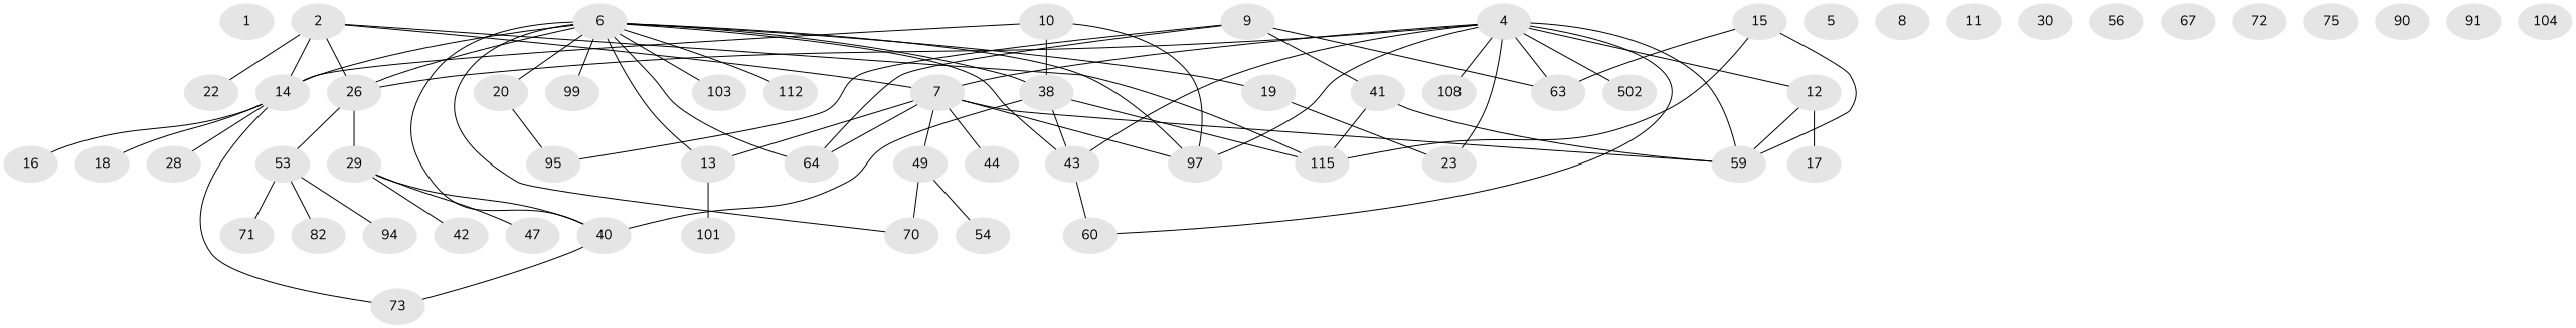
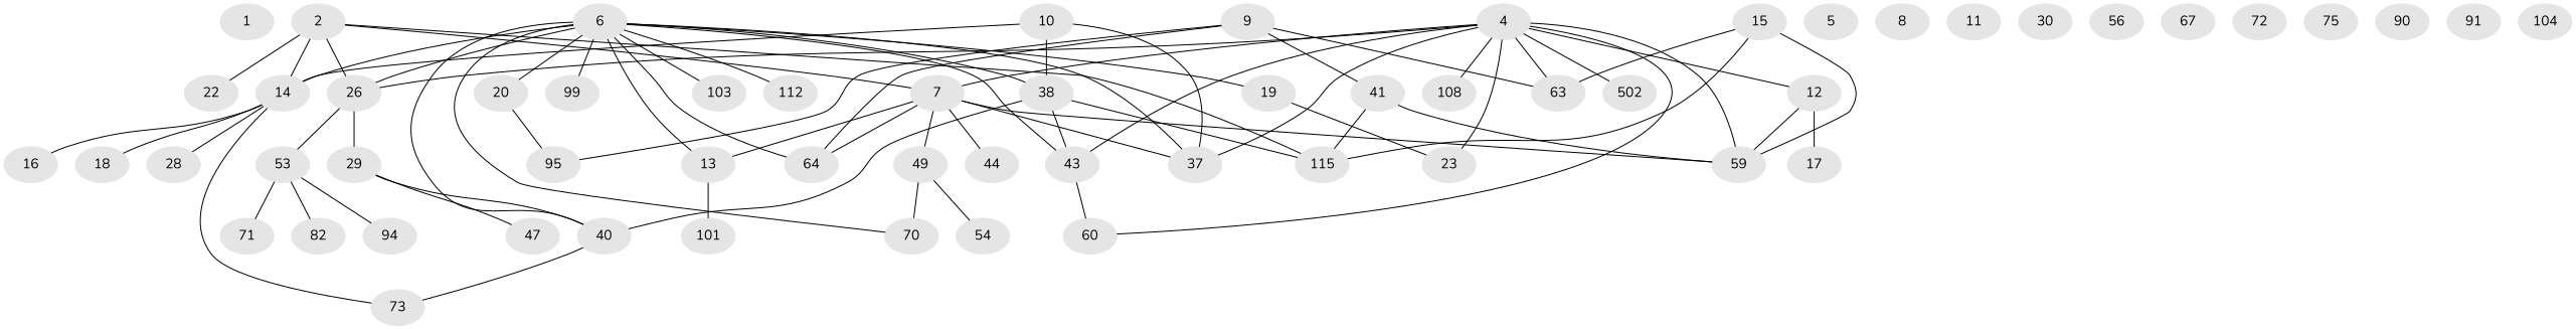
  graph {
    fontname=Nunito
    node [color=gray90 fontname=Nunito style=filled]
    edge [fontname=Nunito]
    1
    2 [super="+3+106"]
    7 [super="+35+52+105"]
    14 [super="+24+25+31+34+84"]
    22
    26 [super="+116"]
    115
    6 [super="+21+32+57+58+93+96+111"]
-   37 [super="+46" label=97]
+   37 [super="+46"]
    43 [super="+85+100"]
    13 [super="+50"]
    19 [super="+86"]
    20 [super="+74+110"]
    38 [super="+45+48+55"]
    40 [super="+62+83+87+89"]
    64
    70
    99
    103
    112
    59 [super="+65+76"]
    44
    49 [super="+92+114"]
    16
    18 [super="+79"]
    28
    73
    29 [super="+97+117"]
    53 [super="+68+81"]
    4 [super="+51+61+107"]
    12 [super="+98"]
    23
    60 [super="+88"]
    63 [super="+77"]
    n35 [label=502]
    108
    17
    5 [super="+27+69"]
    101
    95 [super="+113"]
    54
    8
    9 [super="+80"]
    41 [super="+66+109"]
    10 [super="+33+36+78"]
    11
    15 [super="+39"]
-   42
    47
    71
    82
    94
    30
    56
    67
    72
    75
    90
    91
    104
    2 -- 7
    2 -- 14 [weight=2]
    2 -- 22
    2 -- 26
    2 -- 115
    7 -- 37
    7 -- 13
    7 -- 64
    7 -- 59
    7 -- 44
    7 -- 49
    14 -- 16
    14 -- 18 [weight=2]
    14 -- 28
    14 -- 73
    26 -- 29
    26 -- 53
    6 -- 14 [weight=4]
    6 -- 26
    6 -- 37
    6 -- 43
    6 -- 13
    6 -- 19 [weight=2]
    6 -- 20
    6 -- 38
    6 -- 40
    6 -- 64
    6 -- 70
    6 -- 99
    6 -- 103
    6 -- 112
    43 -- 60
    13 -- 101
    19 -- 23
    20 -- 95
    38 -- 115
    38 -- 43
    38 -- 40
    40 -- 73
    49 -- 70 [weight=2]
    49 -- 54
    29 -- 40
-   29 -- 42
    29 -- 47
    53 -- 71
    53 -- 82
    53 -- 94
    4 -- 7
    4 -- 26
    4 -- 37
    4 -- 43
    4 -- 59
    4 -- 12
    4 -- 23
    4 -- 60
    4 -- 63
    4 -- n35
    4 -- 108
    12 -- 59
    12 -- 17
    9 -- 64
    9 -- 63
    9 -- 95
    9 -- 41
    41 -- 115
    41 -- 59
    10 -- 14
    10 -- 37
    10 -- 38
    15 -- 115
    15 -- 59
    15 -- 63
  }
